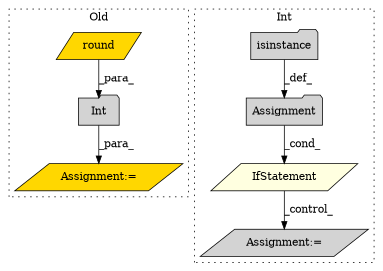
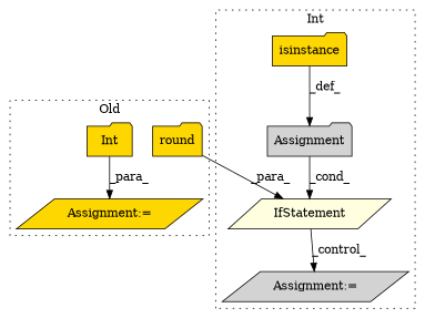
  digraph {
    node [a=32 fillcolor=gold l=1 shape=folder style=filled]
-   n1 [l=7 label=round s=5379 shape=parallelogram]
+   n1 [l=7 label=round s=5379]
    n2 [a=7 label="Assignment:=" s=5341 shape=parallelogram]
-   n3 [fillcolor=lightgrey l="4,1" label=Int s="5342,5404"]
-   n4 [fillcolor=lightgrey l="11,1" label=isinstance s="5131,5151"]
+   n3 [l="4,1" label=Int s="5342,5404"]
+   n4 [l="11,1" label=isinstance s="5131,5151"]
    n5 [a=25 fillcolor=lightyellow l="4,2" label=IfStatement s="5127,5152" shape=parallelogram]
    n6 [a=7 fillcolor=lightgrey label="Assignment:=" s=5163 shape=parallelogram]
    n7 [a=42 fillcolor=lightgrey label=Assignment l=""]
    subgraph cluster_1 {
      label=Old
      style=dotted
      n1
      n2
      n3
    }
    subgraph cluster_2 {
      label=Int
      style=dotted
      n4
      n5
      n6
      n7
    }
-   n1 -> n3 [label=_para_]
+   n1 -> n5 [label=_para_]
    n3 -> n2 [label=_para_]
    n4 -> n7 [label=_def_]
    n5 -> n6 [label=_control_]
    n7 -> n5 [label=_cond_]
  }
